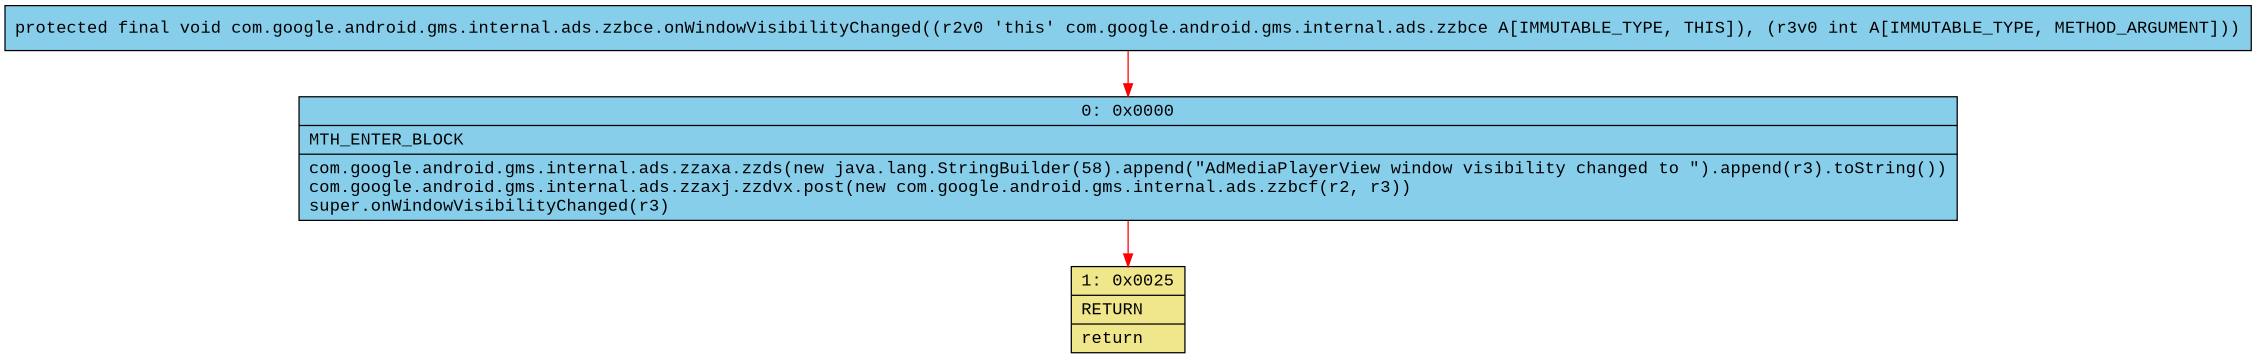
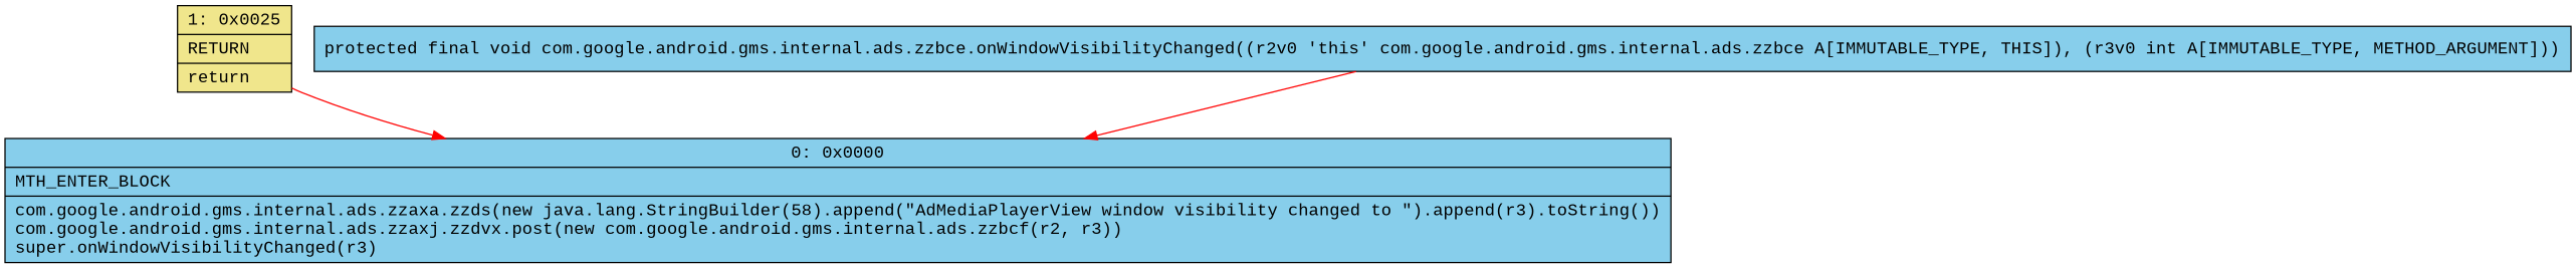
  digraph {
    fontname="Liberation Mono"
    node [shape=record style=filled fillcolor=skyblue fontname="Liberation Mono"]
    edge [color=red fontname="Liberation Mono"]
    n1 [label="{0\:\ 0x0000|MTH_ENTER_BLOCK\l|com.google.android.gms.internal.ads.zzaxa.zzds(new java.lang.StringBuilder(58).append(\"AdMediaPlayerView window visibility changed to \").append(r3).toString())\lcom.google.android.gms.internal.ads.zzaxj.zzdvx.post(new com.google.android.gms.internal.ads.zzbcf(r2, r3))\lsuper.onWindowVisibilityChanged(r3)\l}"]
    n2 [label="{1\:\ 0x0025|RETURN\l|return\l}" fillcolor=khaki]
    n3 [label="{protected final void com.google.android.gms.internal.ads.zzbce.onWindowVisibilityChanged((r2v0 'this' com.google.android.gms.internal.ads.zzbce A[IMMUTABLE_TYPE, THIS]), (r3v0 int A[IMMUTABLE_TYPE, METHOD_ARGUMENT])) }"]
-   n1 -> n2
+   n2 -> n1
    n3 -> n1
  }
